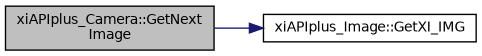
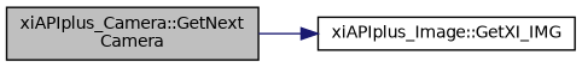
  digraph {
    rankdir=LR
    fontname="DejaVu Sans"
    node [color=black fontname="DejaVu Sans" fontsize=10 shape=record style=filled]
-   n1 [fillcolor=grey75 fontcolor=black height=0.2 label="xiAPIplus_Camera::GetNext\lImage" width=0.4]
+   n1 [fillcolor=grey75 fontcolor=black height=0.2 label="xiAPIplus_Camera::GetNext\lCamera" width=0.4]
    n2 [fillcolor=white height=0.2 label="xiAPIplus_Image::GetXI_IMG" width=0.4]
    n1 -> n2 [color=midnightblue fontname="DejaVu Sans" fontsize=10 labelfontname=Helvetica labelfontsize=10 style=solid]
  }
